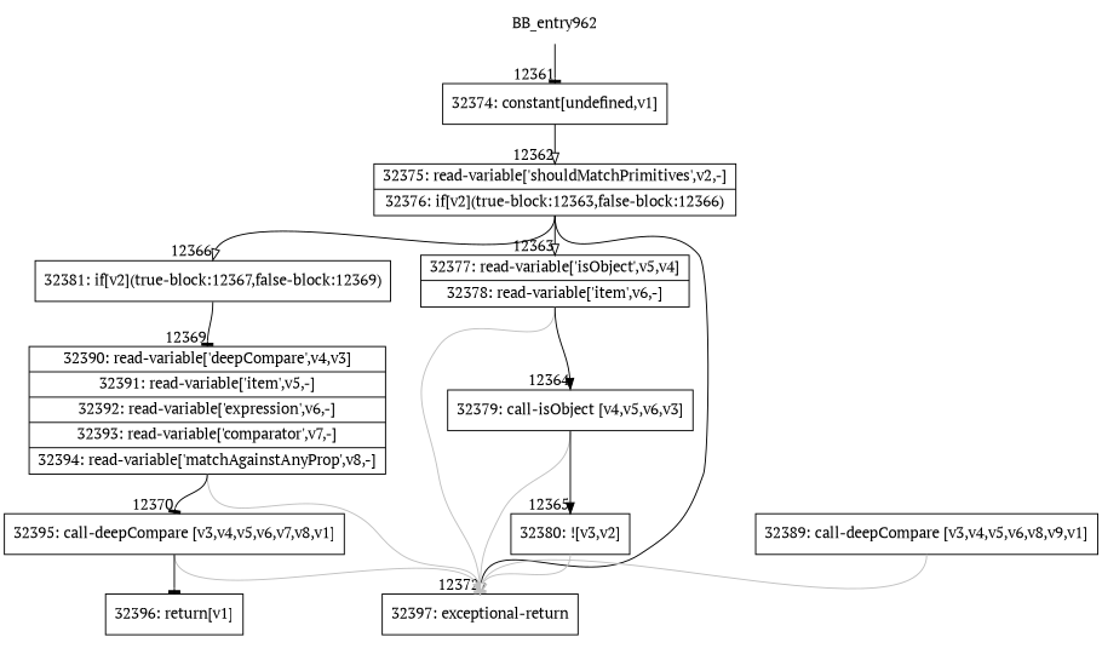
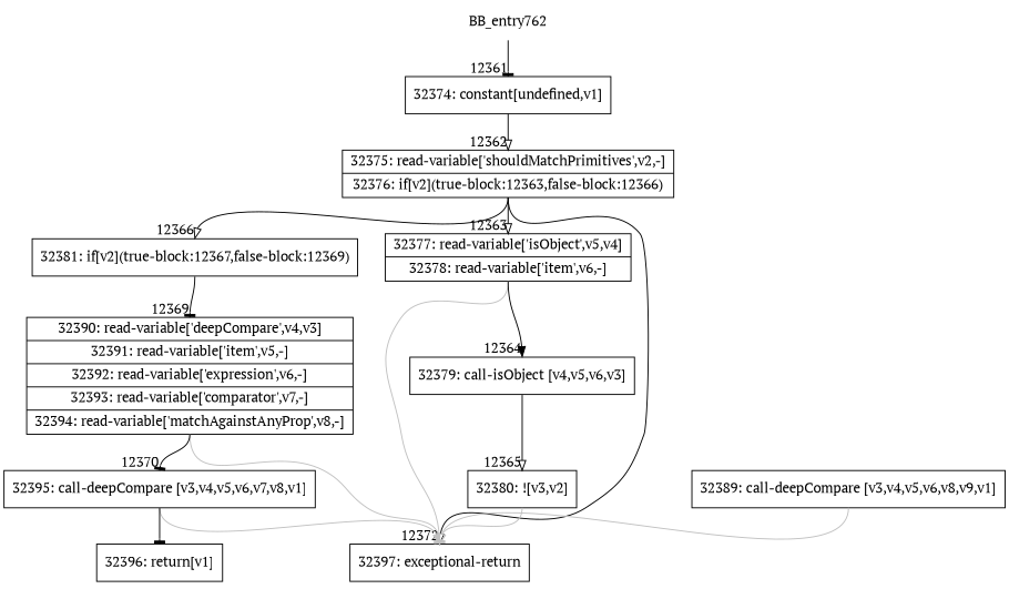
  digraph {
    fontname="PT Serif"
    rankdir=TD
    node [fontname="PT Serif" shape=record]
    edge [arrowhead=onormal fontname="PT Serif" headport=n tailport=s]
-   BB_entry962 [shape=none]
+   BB_entry962 [shape=none label=BB_entry762]
    n2 [label="{32374: constant[undefined,v1]}"]
    n3 [label="{32375: read-variable['shouldMatchPrimitives',v2,-]|32376: if[v2](true-block:12363,false-block:12366)}"]
    n4 [label="{32381: if[v2](true-block:12367,false-block:12369)}"]
    n5 [label="{32377: read-variable['isObject',v5,v4]|32378: read-variable['item',v6,-]}"]
    n6 [label="{32397: exceptional-return}"]
    n7 [label="{32390: read-variable['deepCompare',v4,v3]|32391: read-variable['item',v5,-]|32392: read-variable['expression',v6,-]|32393: read-variable['comparator',v7,-]|32394: read-variable['matchAgainstAnyProp',v8,-]}"]
    n8 [label="{32379: call-isObject [v4,v5,v6,v3]}"]
    n9 [label="{32395: call-deepCompare [v3,v4,v5,v6,v7,v8,v1]}"]
    n10 [label="{32380: ![v3,v2]}"]
    n11 [label="{32389: call-deepCompare [v3,v4,v5,v6,v8,v9,v1]}"]
    n12 [label="{32396: return[v1]}"]
    BB_entry962 -> n2 [arrowhead=tee headlabel="    12361"]
    n2 -> n3 [headlabel="      12362"]
    n3 -> n4 [headlabel="      12366"]
    n3 -> n5 [headlabel="      12363"]
    n3 -> n6 [color=black headlabel="      12372"]
    n4 -> n7 [arrowhead=tee headlabel="      12369"]
    n5 -> n6 [arrowhead=tee color=gray]
    n5 -> n8 [arrowhead=normal headlabel="      12364"]
    n7 -> n6 [arrowhead=tee color=gray]
    n7 -> n9 [arrowhead=tee headlabel="      12370"]
-   n8 -> n6 [color=gray]
-   n8 -> n10 [arrowhead=normal headlabel="      12365"]
+   n8 -> n10 [headlabel="      12365"]
    n9 -> n6 [arrowhead=normal color=gray]
    n9 -> n12 [arrowhead=tee]
    n10 -> n6 [color=gray]
    n11 -> n6 [color=gray]
  }
